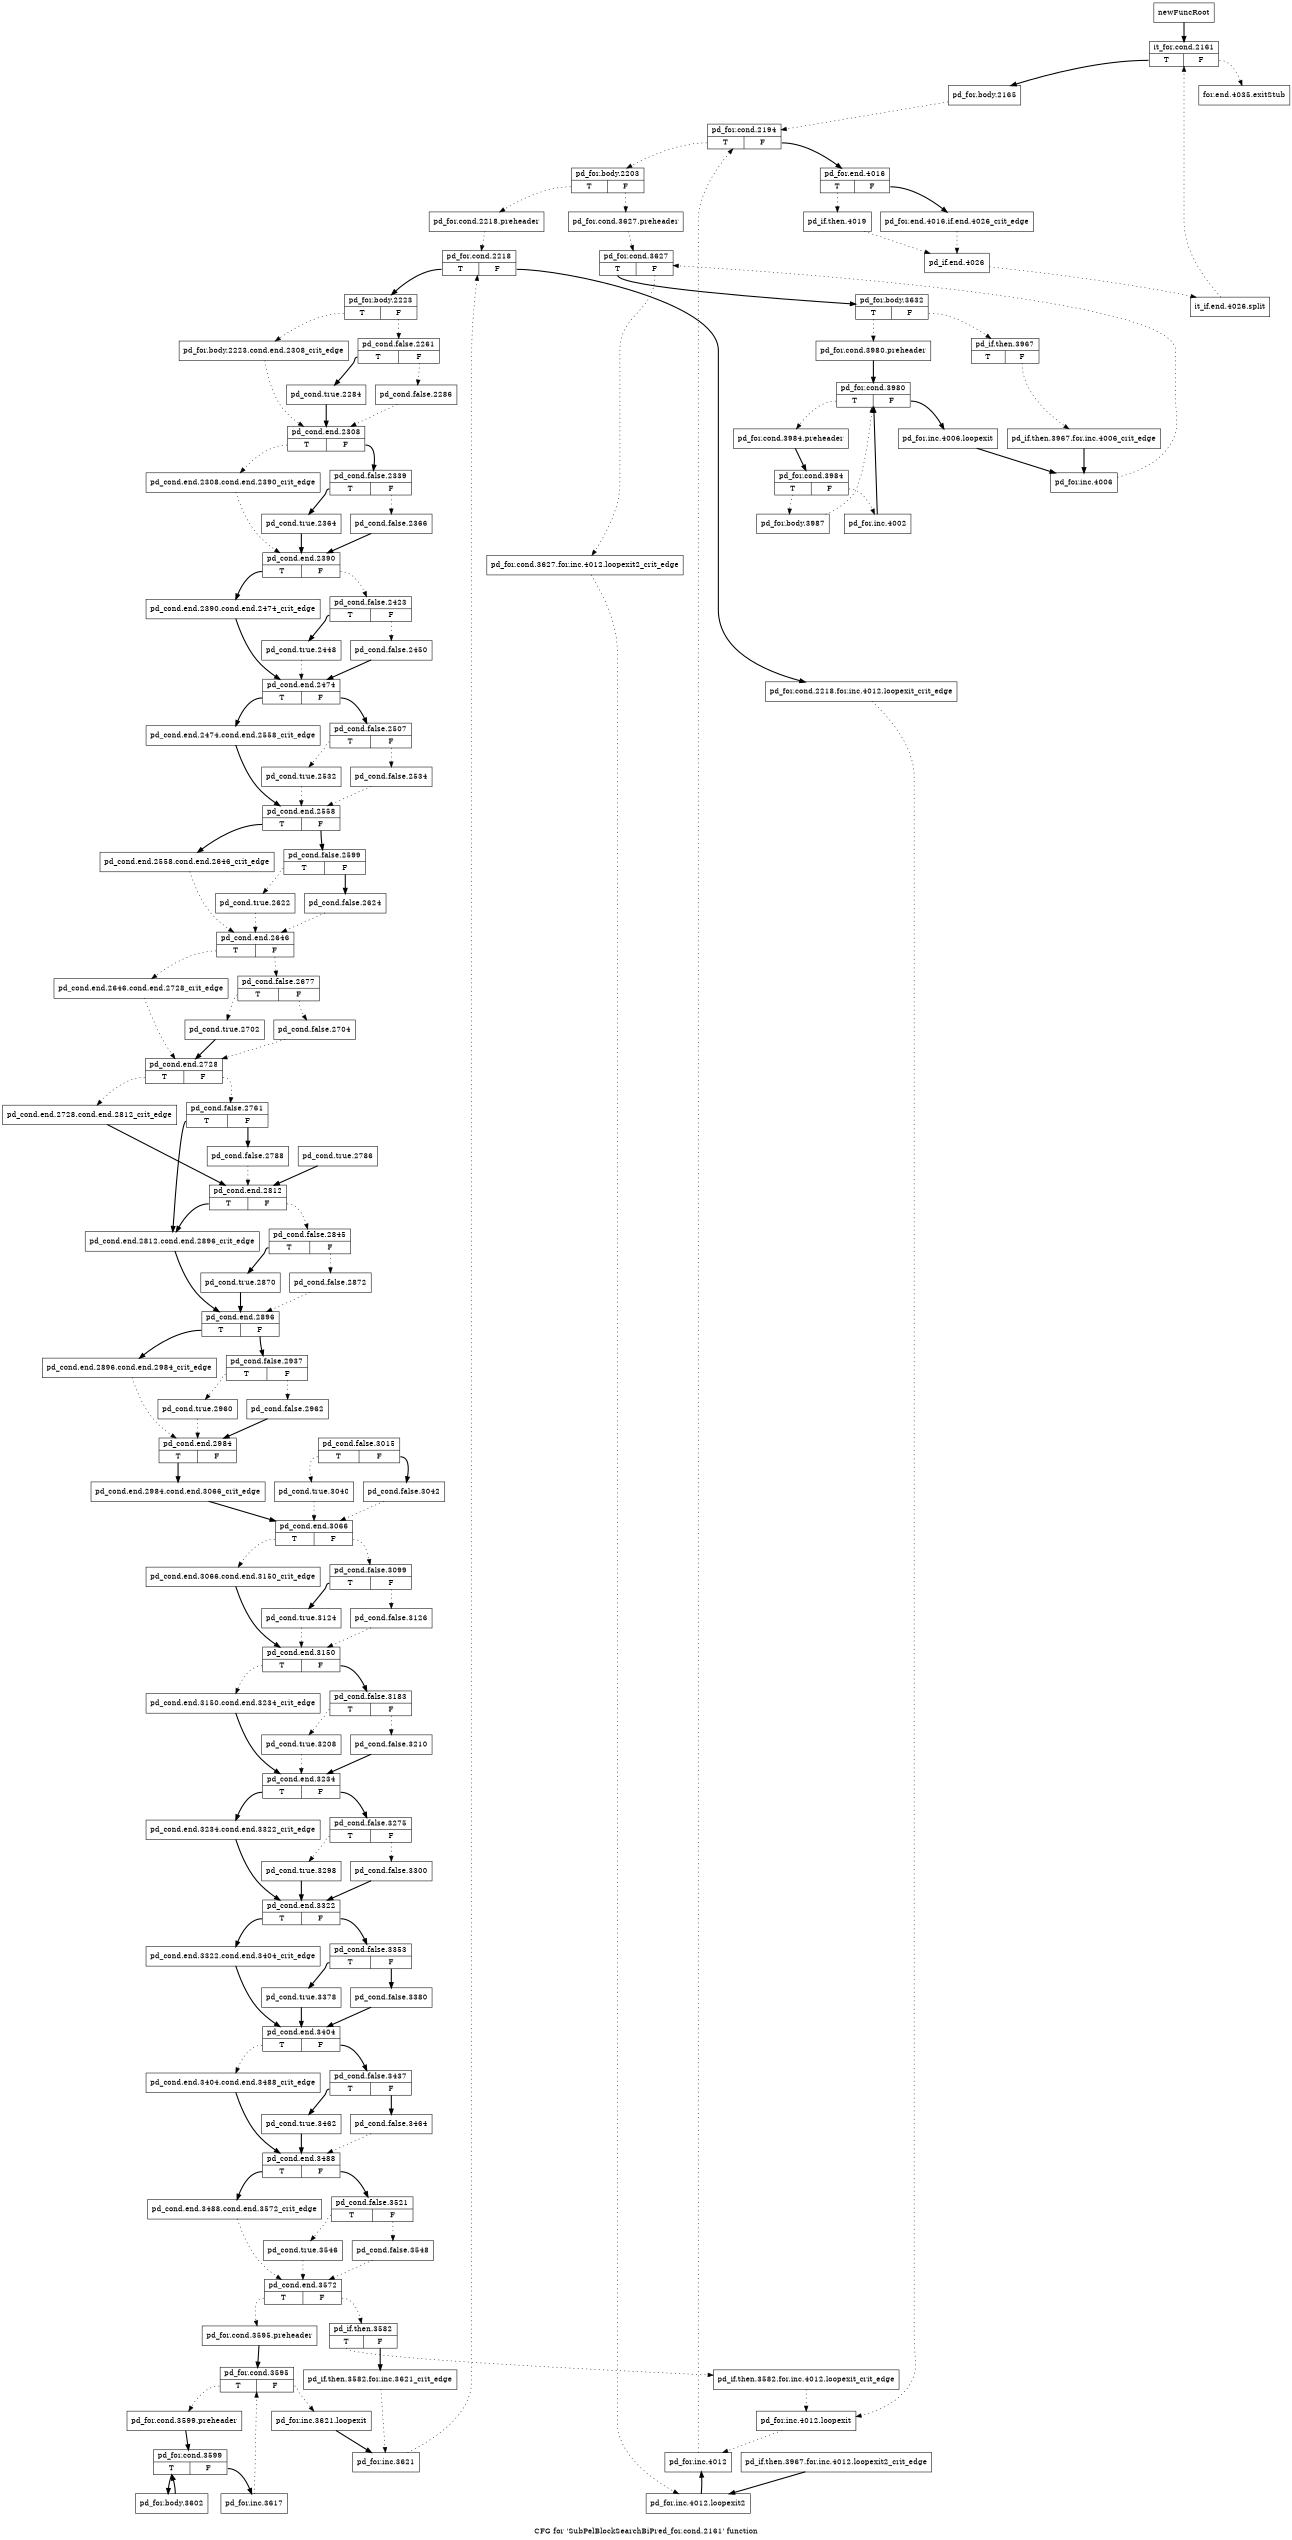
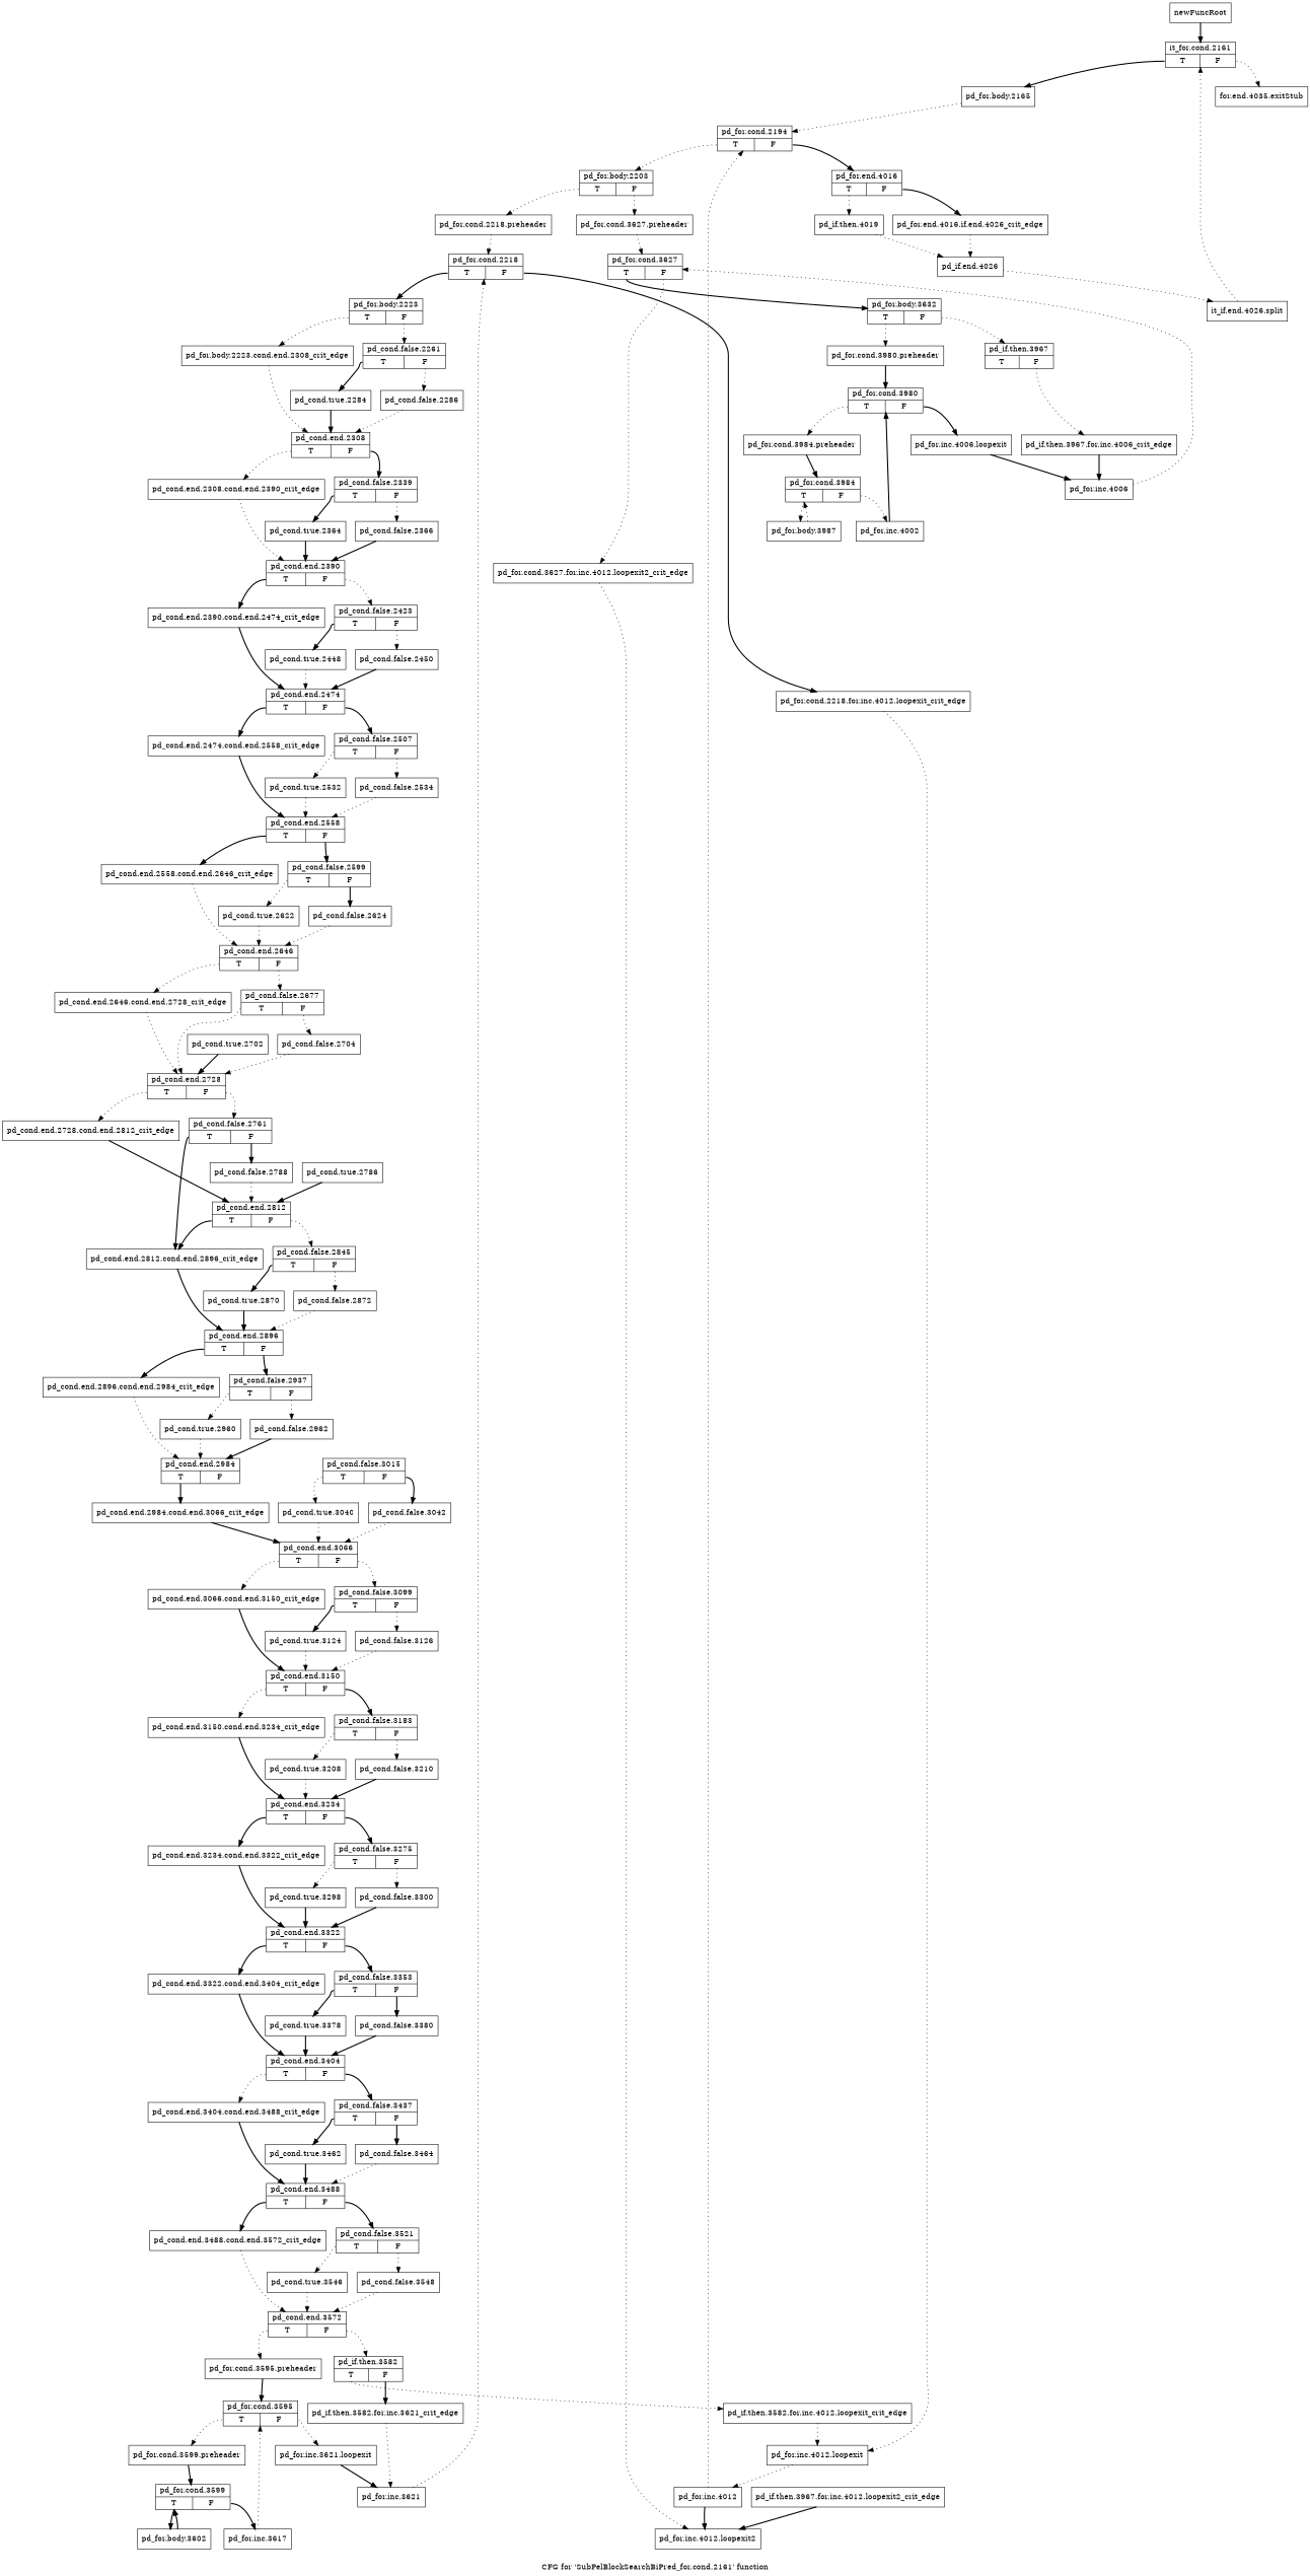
  digraph {
    label="CFG for 'SubPelBlockSearchBiPred_for.cond.2161' function"
    node [shape=record]
    edge [style=dotted]
    n1 [label="{newFuncRoot}"]
    n2 [label="{it_for.cond.2161|{<s0>T|<s1>F}}"]
    n3 [label="{for.end.4035.exitStub}"]
    n4 [label="{pd_for.body.2165}"]
    n5 [label="{pd_for.cond.2194|{<s0>T|<s1>F}}"]
    n6 [label="{pd_for.body.2203|{<s0>T|<s1>F}}"]
    n7 [label="{pd_for.end.4016|{<s0>T|<s1>F}}"]
    n8 [label="{pd_for.cond.2218.preheader}"]
    n9 [label="{pd_for.cond.3627.preheader}"]
    n10 [label="{pd_if.then.4019}"]
    n11 [label="{pd_for.end.4016.if.end.4026_crit_edge}"]
    n12 [label="{pd_for.cond.2218|{<s0>T|<s1>F}}"]
    n13 [label="{pd_for.cond.3627|{<s0>T|<s1>F}}"]
    n14 [label="{pd_if.end.4026}"]
    n15 [label="{it_if.end.4026.split}"]
    n16 [label="{pd_for.body.2223|{<s0>T|<s1>F}}"]
    n17 [label="{pd_for.cond.2218.for.inc.4012.loopexit_crit_edge}"]
    n18 [label="{pd_for.body.3632|{<s0>T|<s1>F}}"]
    n19 [label="{pd_for.cond.3627.for.inc.4012.loopexit2_crit_edge}"]
    n20 [label="{pd_for.cond.3980.preheader}"]
    n21 [label="{pd_if.then.3967|{<s0>T|<s1>F}}"]
    n22 [label="{pd_for.inc.4012.loopexit2}"]
    n23 [label="{pd_for.cond.3980|{<s0>T|<s1>F}}"]
    n24 [label="{pd_if.then.3967.for.inc.4006_crit_edge}"]
    n25 [label="{pd_for.inc.4012}"]
    n26 [label="{pd_for.cond.3984.preheader}"]
    n27 [label="{pd_for.inc.4006.loopexit}"]
    n28 [label="{pd_if.then.3967.for.inc.4012.loopexit2_crit_edge}"]
    n29 [label="{pd_for.inc.4006}"]
    n30 [label="{pd_for.cond.3984|{<s0>T|<s1>F}}"]
    n31 [label="{pd_for.body.3987}"]
    n32 [label="{pd_for.inc.4002}"]
    n33 [label="{pd_for.body.2223.cond.end.2308_crit_edge}"]
    n34 [label="{pd_cond.false.2261|{<s0>T|<s1>F}}"]
    n35 [label="{pd_for.inc.4012.loopexit}"]
    n36 [label="{pd_cond.end.2308|{<s0>T|<s1>F}}"]
    n37 [label="{pd_cond.true.2284}"]
    n38 [label="{pd_cond.false.2286}"]
    n39 [label="{pd_cond.end.2308.cond.end.2390_crit_edge}"]
    n40 [label="{pd_cond.false.2339|{<s0>T|<s1>F}}"]
    n41 [label="{pd_cond.end.2390|{<s0>T|<s1>F}}"]
    n42 [label="{pd_cond.true.2364}"]
    n43 [label="{pd_cond.false.2366}"]
    n44 [label="{pd_cond.end.2390.cond.end.2474_crit_edge}"]
    n45 [label="{pd_cond.false.2423|{<s0>T|<s1>F}}"]
    n46 [label="{pd_cond.end.2474|{<s0>T|<s1>F}}"]
    n47 [label="{pd_cond.true.2448}"]
    n48 [label="{pd_cond.false.2450}"]
    n49 [label="{pd_cond.end.2474.cond.end.2558_crit_edge}"]
    n50 [label="{pd_cond.false.2507|{<s0>T|<s1>F}}"]
    n51 [label="{pd_cond.end.2558|{<s0>T|<s1>F}}"]
    n52 [label="{pd_cond.true.2532}"]
    n53 [label="{pd_cond.false.2534}"]
    n54 [label="{pd_cond.end.2558.cond.end.2646_crit_edge}"]
    n55 [label="{pd_cond.false.2599|{<s0>T|<s1>F}}"]
    n56 [label="{pd_cond.end.2646|{<s0>T|<s1>F}}"]
    n57 [label="{pd_cond.true.2622}"]
    n58 [label="{pd_cond.false.2624}"]
    n59 [label="{pd_cond.end.2646.cond.end.2728_crit_edge}"]
    n60 [label="{pd_cond.false.2677|{<s0>T|<s1>F}}"]
    n61 [label="{pd_cond.end.2728|{<s0>T|<s1>F}}"]
    n62 [label="{pd_cond.true.2702}"]
    n63 [label="{pd_cond.false.2704}"]
    n64 [label="{pd_cond.end.2728.cond.end.2812_crit_edge}"]
    n65 [label="{pd_cond.false.2761|{<s0>T|<s1>F}}"]
    n66 [label="{pd_cond.end.2812|{<s0>T|<s1>F}}"]
    n67 [label="{pd_cond.false.2788}"]
    n68 [label="{pd_cond.end.2812.cond.end.2896_crit_edge}"]
    n69 [label="{pd_cond.false.2845|{<s0>T|<s1>F}}"]
    n70 [label="{pd_cond.true.2786}"]
    n71 [label="{pd_cond.end.2896|{<s0>T|<s1>F}}"]
    n72 [label="{pd_cond.true.2870}"]
    n73 [label="{pd_cond.false.2872}"]
    n74 [label="{pd_cond.end.2896.cond.end.2984_crit_edge}"]
    n75 [label="{pd_cond.false.2937|{<s0>T|<s1>F}}"]
    n76 [label="{pd_cond.end.2984|{<s0>T|<s1>F}}"]
    n77 [label="{pd_cond.true.2960}"]
    n78 [label="{pd_cond.false.2962}"]
    n79 [label="{pd_cond.end.2984.cond.end.3066_crit_edge}"]
    n80 [label="{pd_cond.end.3066|{<s0>T|<s1>F}}"]
    n81 [label="{pd_cond.false.3015|{<s0>T|<s1>F}}"]
    n82 [label="{pd_cond.true.3040}"]
    n83 [label="{pd_cond.false.3042}"]
    n84 [label="{pd_cond.end.3066.cond.end.3150_crit_edge}"]
    n85 [label="{pd_cond.false.3099|{<s0>T|<s1>F}}"]
    n86 [label="{pd_cond.end.3150|{<s0>T|<s1>F}}"]
    n87 [label="{pd_cond.true.3124}"]
    n88 [label="{pd_cond.false.3126}"]
    n89 [label="{pd_cond.end.3150.cond.end.3234_crit_edge}"]
    n90 [label="{pd_cond.false.3183|{<s0>T|<s1>F}}"]
    n91 [label="{pd_cond.end.3234|{<s0>T|<s1>F}}"]
    n92 [label="{pd_cond.true.3208}"]
    n93 [label="{pd_cond.false.3210}"]
    n94 [label="{pd_cond.end.3234.cond.end.3322_crit_edge}"]
    n95 [label="{pd_cond.false.3275|{<s0>T|<s1>F}}"]
    n96 [label="{pd_cond.end.3322|{<s0>T|<s1>F}}"]
    n97 [label="{pd_cond.true.3298}"]
    n98 [label="{pd_cond.false.3300}"]
    n99 [label="{pd_cond.end.3322.cond.end.3404_crit_edge}"]
    n100 [label="{pd_cond.false.3353|{<s0>T|<s1>F}}"]
    n101 [label="{pd_cond.end.3404|{<s0>T|<s1>F}}"]
    n102 [label="{pd_cond.true.3378}"]
    n103 [label="{pd_cond.false.3380}"]
    n104 [label="{pd_cond.end.3404.cond.end.3488_crit_edge}"]
    n105 [label="{pd_cond.false.3437|{<s0>T|<s1>F}}"]
    n106 [label="{pd_cond.end.3488|{<s0>T|<s1>F}}"]
    n107 [label="{pd_cond.true.3462}"]
    n108 [label="{pd_cond.false.3464}"]
    n109 [label="{pd_cond.end.3488.cond.end.3572_crit_edge}"]
    n110 [label="{pd_cond.false.3521|{<s0>T|<s1>F}}"]
    n111 [label="{pd_cond.end.3572|{<s0>T|<s1>F}}"]
    n112 [label="{pd_cond.true.3546}"]
    n113 [label="{pd_cond.false.3548}"]
    n114 [label="{pd_for.cond.3595.preheader}"]
    n115 [label="{pd_if.then.3582|{<s0>T|<s1>F}}"]
    n116 [label="{pd_for.cond.3595|{<s0>T|<s1>F}}"]
    n117 [label="{pd_if.then.3582.for.inc.4012.loopexit_crit_edge}"]
    n118 [label="{pd_if.then.3582.for.inc.3621_crit_edge}"]
    n119 [label="{pd_for.cond.3599.preheader}"]
    n120 [label="{pd_for.inc.3621.loopexit}"]
    n121 [label="{pd_for.inc.3621}"]
    n122 [label="{pd_for.cond.3599|{<s0>T|<s1>F}}"]
    n123 [label="{pd_for.body.3602}"]
    n124 [label="{pd_for.inc.3617}"]
    n1 -> n2 [style=bold]
    n2 -> n3 [tailport=s1]
    n2 -> n4 [style=bold tailport=s0]
    n4 -> n5
    n5 -> n6 [tailport=s0]
    n5 -> n7 [style=bold tailport=s1]
    n6 -> n8 [tailport=s0]
    n6 -> n9 [tailport=s1]
    n7 -> n10 [tailport=s0]
    n7 -> n11 [style=bold tailport=s1]
    n8 -> n12
    n9 -> n13
    n10 -> n14
    n11 -> n14
    n12 -> n16 [style=bold tailport=s0]
    n12 -> n17 [style=bold tailport=s1]
    n13 -> n18 [style=bold tailport=s0]
    n13 -> n19 [tailport=s1]
    n14 -> n15
    n15 -> n2
    n16 -> n33 [tailport=s0]
    n16 -> n34 [tailport=s1]
    n17 -> n35
    n18 -> n20 [tailport=s0]
    n18 -> n21 [tailport=s1]
    n19 -> n22
    n20 -> n23 [style=bold]
    n21 -> n24 [tailport=s1]
-   n22 -> n25 [style=bold]
+   n25 -> n22 [style=bold]
    n23 -> n26 [tailport=s0]
    n23 -> n27 [style=bold tailport=s1]
    n24 -> n29 [style=bold]
    n25 -> n5
    n26 -> n30 [style=bold]
    n27 -> n29 [style=bold]
    n28 -> n22 [style=bold]
    n29 -> n13
    n30 -> n31 [tailport=s0]
    n30 -> n32 [tailport=s1]
-   n31 -> n23
+   n31 -> n30
    n32 -> n23 [style=bold]
    n33 -> n36
    n34 -> n37 [style=bold tailport=s0]
    n34 -> n38 [tailport=s1]
    n35 -> n25
    n36 -> n39 [tailport=s0]
    n36 -> n40 [style=bold tailport=s1]
    n37 -> n36 [style=bold]
    n38 -> n36
    n39 -> n41
    n40 -> n42 [style=bold tailport=s0]
    n40 -> n43 [tailport=s1]
    n41 -> n44 [style=bold tailport=s0]
    n41 -> n45 [tailport=s1]
    n42 -> n41 [style=bold]
    n43 -> n41 [style=bold]
    n44 -> n46 [style=bold]
    n45 -> n47 [style=bold tailport=s0]
    n45 -> n48 [tailport=s1]
    n46 -> n49 [style=bold tailport=s0]
    n46 -> n50 [style=bold tailport=s1]
    n47 -> n46
    n48 -> n46 [style=bold]
    n49 -> n51 [style=bold]
    n50 -> n52 [tailport=s0]
    n50 -> n53 [tailport=s1]
    n51 -> n54 [style=bold tailport=s0]
    n51 -> n55 [style=bold tailport=s1]
    n52 -> n51
    n53 -> n51
    n54 -> n56
    n55 -> n57 [tailport=s0]
    n55 -> n58 [style=bold tailport=s1]
    n56 -> n59 [tailport=s0]
    n56 -> n60 [tailport=s1]
    n57 -> n56
    n58 -> n56
    n59 -> n61
-   n60 -> n62 [tailport=s0]
+   n60 -> n61 [tailport=s0]
    n60 -> n63 [tailport=s1]
    n61 -> n64 [tailport=s0]
    n61 -> n65 [tailport=s1]
    n62 -> n61 [style=bold]
    n63 -> n61
    n64 -> n66 [style=bold]
    n65 -> n67 [style=bold tailport=s1]
    n65 -> n68 [style=bold tailport=s0]
    n66 -> n68 [style=bold tailport=s0]
    n66 -> n69 [tailport=s1]
    n67 -> n66
    n68 -> n71 [style=bold]
    n69 -> n72 [style=bold tailport=s0]
    n69 -> n73 [tailport=s1]
    n70 -> n66 [style=bold]
    n71 -> n74 [style=bold tailport=s0]
    n71 -> n75 [style=bold tailport=s1]
    n72 -> n71 [style=bold]
    n73 -> n71
    n74 -> n76
    n75 -> n77 [tailport=s0]
    n75 -> n78 [tailport=s1]
    n76 -> n79 [style=bold tailport=s0]
    n77 -> n76
    n78 -> n76 [style=bold]
    n79 -> n80 [style=bold]
    n80 -> n84 [tailport=s0]
    n80 -> n85 [tailport=s1]
    n81 -> n82 [tailport=s0]
    n81 -> n83 [style=bold tailport=s1]
    n82 -> n80
    n83 -> n80
    n84 -> n86 [style=bold]
    n85 -> n87 [style=bold tailport=s0]
    n85 -> n88 [tailport=s1]
    n86 -> n89 [tailport=s0]
    n86 -> n90 [style=bold tailport=s1]
    n87 -> n86
    n88 -> n86
    n89 -> n91 [style=bold]
    n90 -> n92 [tailport=s0]
    n90 -> n93 [tailport=s1]
    n91 -> n94 [style=bold tailport=s0]
    n91 -> n95 [style=bold tailport=s1]
    n92 -> n91
    n93 -> n91 [style=bold]
    n94 -> n96 [style=bold]
    n95 -> n97 [tailport=s0]
    n95 -> n98 [tailport=s1]
    n96 -> n99 [style=bold tailport=s0]
    n96 -> n100 [style=bold tailport=s1]
    n97 -> n96 [style=bold]
    n98 -> n96 [style=bold]
    n99 -> n101 [style=bold]
    n100 -> n102 [style=bold tailport=s0]
    n100 -> n103 [style=bold tailport=s1]
    n101 -> n104 [tailport=s0]
    n101 -> n105 [style=bold tailport=s1]
    n102 -> n101 [style=bold]
    n103 -> n101 [style=bold]
    n104 -> n106 [style=bold]
    n105 -> n107 [style=bold tailport=s0]
    n105 -> n108 [style=bold tailport=s1]
    n106 -> n109 [style=bold tailport=s0]
    n106 -> n110 [style=bold tailport=s1]
    n107 -> n106 [style=bold]
    n108 -> n106
    n109 -> n111
    n110 -> n112 [tailport=s0]
    n110 -> n113 [tailport=s1]
    n111 -> n114 [tailport=s0]
    n111 -> n115 [tailport=s1]
    n112 -> n111
    n113 -> n111
    n114 -> n116 [style=bold]
    n115 -> n117 [tailport=s0]
    n115 -> n118 [style=bold tailport=s1]
    n116 -> n119 [tailport=s0]
    n116 -> n120 [tailport=s1]
    n117 -> n35
    n118 -> n121
    n119 -> n122 [style=bold]
    n120 -> n121 [style=bold]
    n121 -> n12
    n122 -> n123 [style=bold tailport=s0]
    n122 -> n124 [style=bold tailport=s1]
    n123 -> n122 [style=bold]
    n124 -> n116
  }
